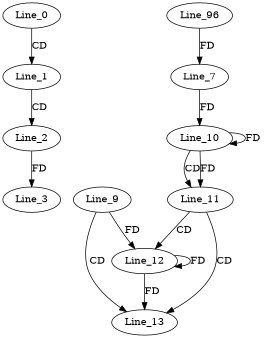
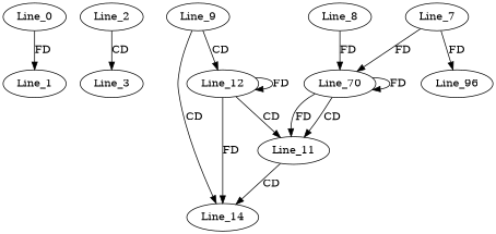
  digraph {
    Line_0
    Line_1
    Line_2
    Line_3
-   Line_10
+   Line_10 [label=Line_70]
    Line_11
    Line_12
-   Line_13
+   Line_13 [label=Line_14]
+   Line_8
    Line_7
    n11 [label=Line_96]
    Line_9
-   Line_0 -> Line_1 [label=CD]
-   Line_1 -> Line_2 [label=CD]
-   Line_2 -> Line_3 [label=FD]
+   Line_0 -> Line_1 [label=FD]
+   Line_2 -> Line_3 [label=CD]
    Line_10 -> Line_10 [label=FD]
    Line_10 -> Line_11 [label=CD]
    Line_10 -> Line_11 [label=FD]
-   Line_11 -> Line_12 [label=CD]
+   Line_12 -> Line_11 [label=CD]
    Line_11 -> Line_13 [label=CD]
    Line_12 -> Line_12 [label=FD]
    Line_12 -> Line_13 [label=FD]
+   Line_8 -> Line_10 [label=FD]
    Line_7 -> Line_10 [label=FD]
-   n11 -> Line_7 [label=FD]
-   Line_9 -> Line_12 [label=FD]
+   Line_7 -> n11 [label=FD]
+   Line_9 -> Line_12 [label=CD]
    Line_9 -> Line_13 [label=CD]
  }
